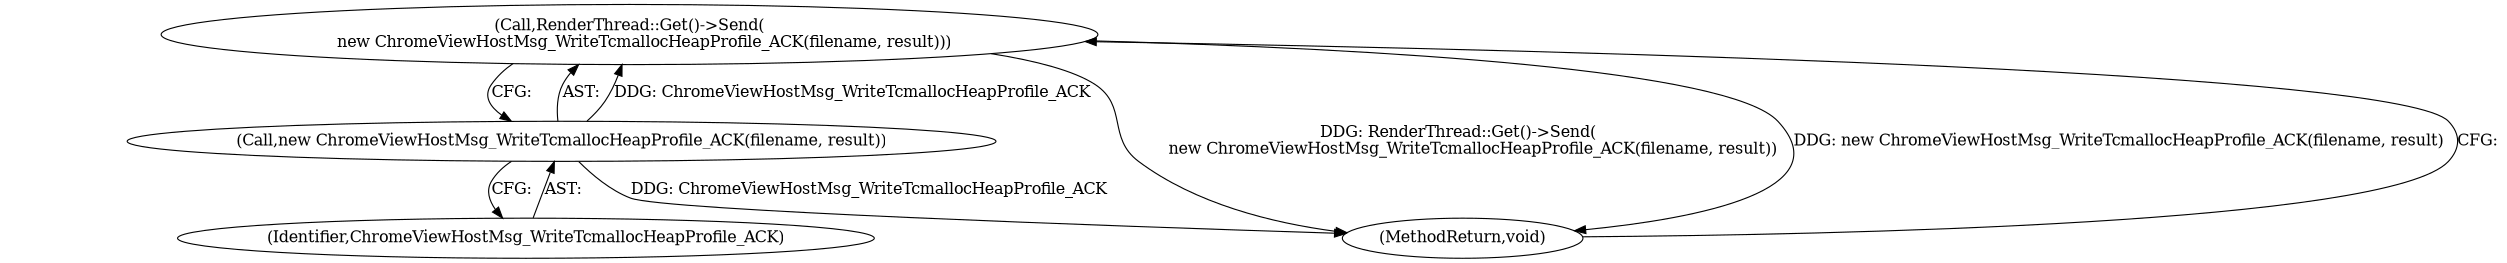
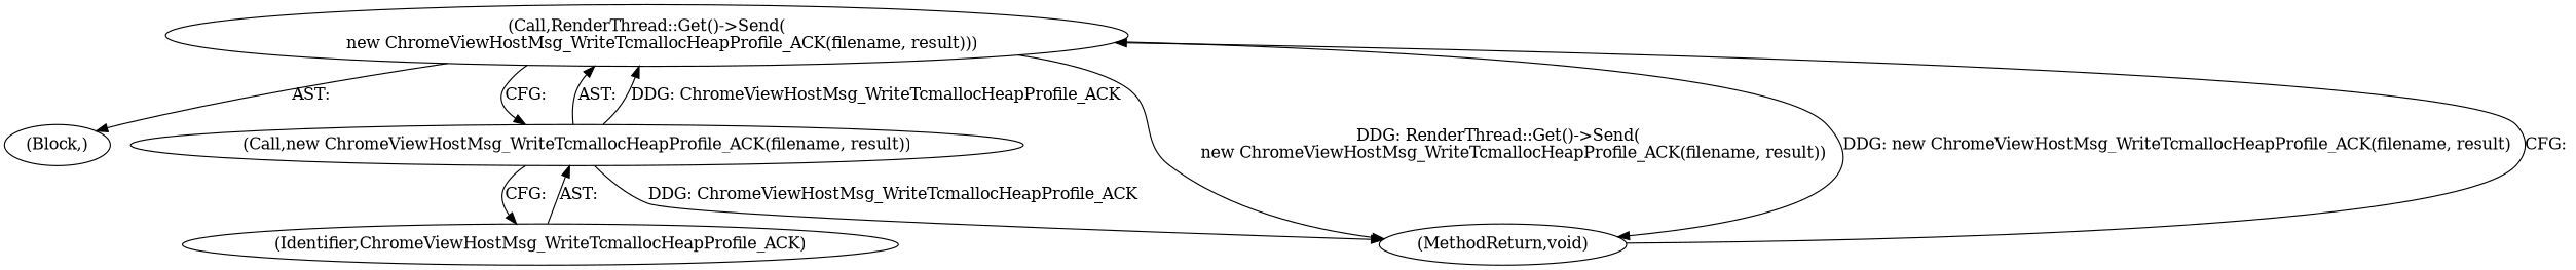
  digraph {
    n1 [label="(Call,RenderThread::Get()->Send(\n      new ChromeViewHostMsg_WriteTcmallocHeapProfile_ACK(filename, result)))"]
    n2 [label="(Call,new ChromeViewHostMsg_WriteTcmallocHeapProfile_ACK(filename, result))"]
+   n3 [label="(Block,)"]
    n4 [label="(MethodReturn,void)"]
    n5 [label="(Identifier,ChromeViewHostMsg_WriteTcmallocHeapProfile_ACK)"]
    n1 -> n2 [label="CFG: "]
+   n1 -> n3 [label="AST: "]
    n1 -> n4 [label="DDG: RenderThread::Get()->Send(\n      new ChromeViewHostMsg_WriteTcmallocHeapProfile_ACK(filename, result))"]
    n1 -> n4 [label="DDG: new ChromeViewHostMsg_WriteTcmallocHeapProfile_ACK(filename, result)"]
    n2 -> n1 [label="AST: "]
    n2 -> n1 [label="DDG: ChromeViewHostMsg_WriteTcmallocHeapProfile_ACK"]
    n2 -> n4 [label="DDG: ChromeViewHostMsg_WriteTcmallocHeapProfile_ACK"]
    n2 -> n5 [label="CFG: "]
    n4 -> n1 [label="CFG: "]
    n5 -> n2 [label="AST: "]
  }
